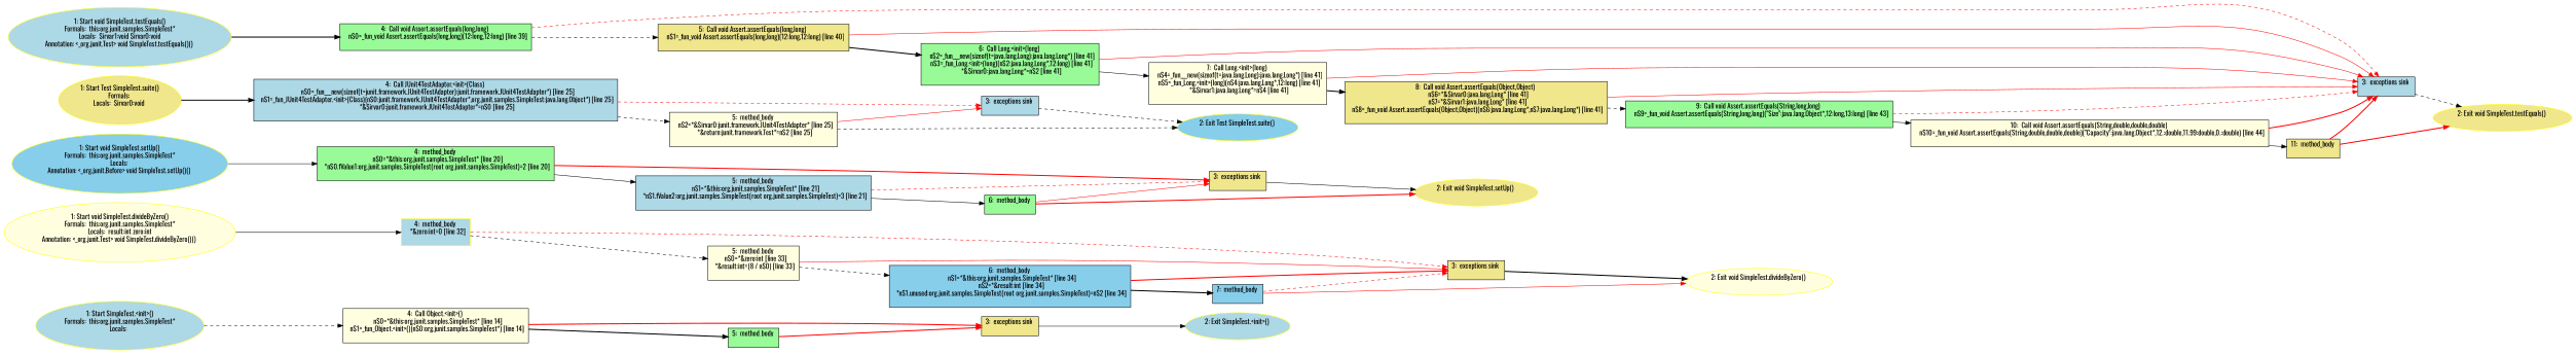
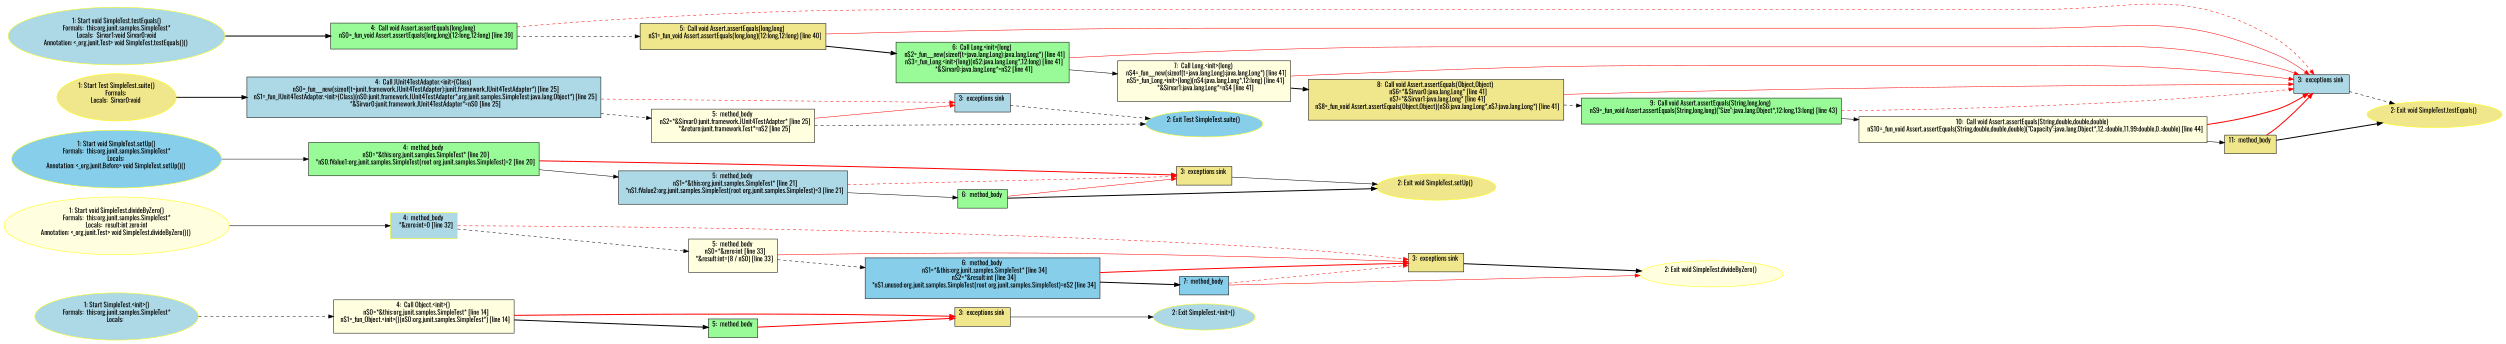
  digraph {
    fontname=Oswald
    rankdir=LR
    node [fillcolor=khaki fontname=Oswald style=filled shape=box]
    edge [fontname=Oswald style=solid]
    n1 [color=yellow fillcolor=lightblue label="1: Start SimpleTest.<init>()\nFormals:  this:org.junit.samples.SimpleTest*\nLocals:  \n  " shape=""]
    n2 [fillcolor=lightyellow label="4:  Call Object.<init>() \n   n$0=*&this:org.junit.samples.SimpleTest* [line 14]\n  n$1=_fun_Object.<init>()(n$0:org.junit.samples.SimpleTest*) [line 14]\n "]
    n3 [label="3:  exceptions sink \n  "]
    n4 [fillcolor=palegreen label="5:  method_body \n  "]
    n5 [color=yellow fillcolor=lightblue label="2: Exit SimpleTest.<init>() \n  " shape=""]
    n6 [color=yellow fillcolor=lightyellow label="1: Start void SimpleTest.divideByZero()\nFormals:  this:org.junit.samples.SimpleTest*\nLocals:  result:int zero:int\nAnnotation: <_org.junit.Test> void SimpleTest.divideByZero()() \n  " shape=""]
    n7 [color=yellow fillcolor=lightblue label="4:  method_body \n   *&zero:int=0 [line 32]\n "]
    n8 [label="3:  exceptions sink \n  "]
    n9 [fillcolor=lightyellow label="5:  method_body \n   n$0=*&zero:int [line 33]\n  *&result:int=(8 / n$0) [line 33]\n "]
    n10 [color=yellow fillcolor=lightyellow label="2: Exit void SimpleTest.divideByZero() \n  " shape=""]
    n11 [fillcolor=skyblue label="6:  method_body \n   n$1=*&this:org.junit.samples.SimpleTest* [line 34]\n  n$2=*&result:int [line 34]\n  *n$1.unused:org.junit.samples.SimpleTest(root org.junit.samples.SimpleTest)=n$2 [line 34]\n "]
    n12 [fillcolor=skyblue label="7:  method_body \n  "]
    n13 [color=yellow fillcolor=skyblue label="1: Start void SimpleTest.setUp()\nFormals:  this:org.junit.samples.SimpleTest*\nLocals: \nAnnotation: <_org.junit.Before> void SimpleTest.setUp()() \n  " shape=""]
    n14 [fillcolor=palegreen label="4:  method_body \n   n$0=*&this:org.junit.samples.SimpleTest* [line 20]\n  *n$0.fValue1:org.junit.samples.SimpleTest(root org.junit.samples.SimpleTest)=2 [line 20]\n "]
    n15 [label="3:  exceptions sink \n  "]
    n16 [fillcolor=lightblue label="5:  method_body \n   n$1=*&this:org.junit.samples.SimpleTest* [line 21]\n  *n$1.fValue2:org.junit.samples.SimpleTest(root org.junit.samples.SimpleTest)=3 [line 21]\n "]
    n17 [color=yellow label="2: Exit void SimpleTest.setUp() \n  " shape=""]
    n18 [fillcolor=palegreen label="6:  method_body \n  "]
    n19 [color=yellow label="1: Start Test SimpleTest.suite()\nFormals: \nLocals:  $irvar0:void \n  " shape=""]
    n20 [fillcolor=lightblue label="4:  Call JUnit4TestAdapter.<init>(Class) \n   n$0=_fun___new(sizeof(t=junit.framework.JUnit4TestAdapter):junit.framework.JUnit4TestAdapter*) [line 25]\n  n$1=_fun_JUnit4TestAdapter.<init>(Class)(n$0:junit.framework.JUnit4TestAdapter*,org.junit.samples.SimpleTest:java.lang.Object*) [line 25]\n  *&$irvar0:junit.framework.JUnit4TestAdapter*=n$0 [line 25]\n "]
    n21 [fillcolor=lightblue label="3:  exceptions sink \n  "]
    n22 [fillcolor=lightyellow label="5:  method_body \n   n$2=*&$irvar0:junit.framework.JUnit4TestAdapter* [line 25]\n  *&return:junit.framework.Test*=n$2 [line 25]\n "]
    n23 [color=yellow fillcolor=skyblue label="2: Exit Test SimpleTest.suite() \n  " shape=""]
    n24 [color=yellow fillcolor=lightblue label="1: Start void SimpleTest.testEquals()\nFormals:  this:org.junit.samples.SimpleTest*\nLocals:  $irvar1:void $irvar0:void\nAnnotation: <_org.junit.Test> void SimpleTest.testEquals()() \n  " shape=""]
    n25 [fillcolor=palegreen label="4:  Call void Assert.assertEquals(long,long) \n   n$0=_fun_void Assert.assertEquals(long,long)(12:long,12:long) [line 39]\n "]
    n26 [fillcolor=lightblue label="3:  exceptions sink \n  "]
    n27 [label="5:  Call void Assert.assertEquals(long,long) \n   n$1=_fun_void Assert.assertEquals(long,long)(12:long,12:long) [line 40]\n "]
    n28 [color=yellow label="2: Exit void SimpleTest.testEquals() \n  " shape=""]
    n29 [fillcolor=palegreen label="6:  Call Long.<init>(long) \n   n$2=_fun___new(sizeof(t=java.lang.Long):java.lang.Long*) [line 41]\n  n$3=_fun_Long.<init>(long)(n$2:java.lang.Long*,12:long) [line 41]\n  *&$irvar0:java.lang.Long*=n$2 [line 41]\n "]
    n30 [fillcolor=lightyellow label="7:  Call Long.<init>(long) \n   n$4=_fun___new(sizeof(t=java.lang.Long):java.lang.Long*) [line 41]\n  n$5=_fun_Long.<init>(long)(n$4:java.lang.Long*,12:long) [line 41]\n  *&$irvar1:java.lang.Long*=n$4 [line 41]\n "]
    n31 [label="8:  Call void Assert.assertEquals(Object,Object) \n   n$6=*&$irvar0:java.lang.Long* [line 41]\n  n$7=*&$irvar1:java.lang.Long* [line 41]\n  n$8=_fun_void Assert.assertEquals(Object,Object)(n$6:java.lang.Long*,n$7:java.lang.Long*) [line 41]\n "]
    n32 [fillcolor=palegreen label="9:  Call void Assert.assertEquals(String,long,long) \n   n$9=_fun_void Assert.assertEquals(String,long,long)(\"Size\":java.lang.Object*,12:long,13:long) [line 43]\n "]
    n33 [fillcolor=lightyellow label="10:  Call void Assert.assertEquals(String,double,double,double) \n   n$10=_fun_void Assert.assertEquals(String,double,double,double)(\"Capacity\":java.lang.Object*,12.:double,11.99:double,0.:double) [line 44]\n "]
    n34 [label="11:  method_body \n  "]
    n1 -> n2 [style=dashed]
    n2 -> n3 [color=red style=bold]
    n2 -> n4 [style=bold]
    n3 -> n5
    n4 -> n3 [color=red style=bold]
    n6 -> n7
    n7 -> n8 [color=red style=dashed]
    n7 -> n9 [style=dashed]
    n8 -> n10 [style=bold]
    n9 -> n8 [color=red]
    n9 -> n11 [style=dashed]
    n11 -> n8 [color=red style=bold]
    n11 -> n12 [style=bold]
    n12 -> n8 [color=red style=dashed]
    n12 -> n10 [color=red]
    n13 -> n14
    n14 -> n15 [color=red style=bold]
    n14 -> n16
    n15 -> n17
    n16 -> n15 [color=red style=dashed]
    n16 -> n18
    n18 -> n15 [color=red]
-   n18 -> n17 [style=bold color=red]
+   n18 -> n17 [style=bold]
    n19 -> n20 [style=bold]
    n20 -> n21 [color=red style=dashed]
    n20 -> n22 [style=dashed]
    n21 -> n23 [style=dashed]
    n22 -> n21 [color=red]
    n22 -> n23 [style=dashed]
    n24 -> n25 [style=bold]
    n25 -> n26 [color=red style=dashed]
    n25 -> n27 [style=dashed]
    n26 -> n28 [style=dashed]
    n27 -> n26 [color=red]
    n27 -> n29 [style=bold]
    n29 -> n26 [color=red]
    n29 -> n30
    n30 -> n26 [color=red]
    n30 -> n31 [style=bold]
    n31 -> n26 [color=red]
    n31 -> n32 [style=dashed]
    n32 -> n26 [color=red style=dashed]
    n32 -> n33
    n33 -> n26 [color=red style=bold]
    n33 -> n34
    n34 -> n26 [color=red style=bold]
-   n34 -> n28 [style=bold color=red]
+   n34 -> n28 [style=bold]
  }
